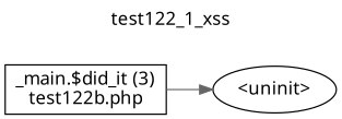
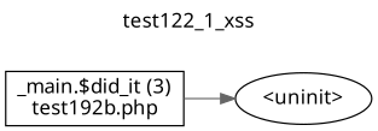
  digraph {
    label=test122_1_xss
    labelloc=t
    rankdir=LR
    fontname="Noto Sans"
    node [fontname="Noto Sans"]
-   n1 [label="_main.$did_it (3)\ntest122b.php" shape=box]
+   n1 [label="_main.$did_it (3)\ntest192b.php" shape=box]
    n2 [label="<uninit>" shape=ellipse]
    n1 -> n2 [color=gray40 fontname="Noto Sans"]
  }
